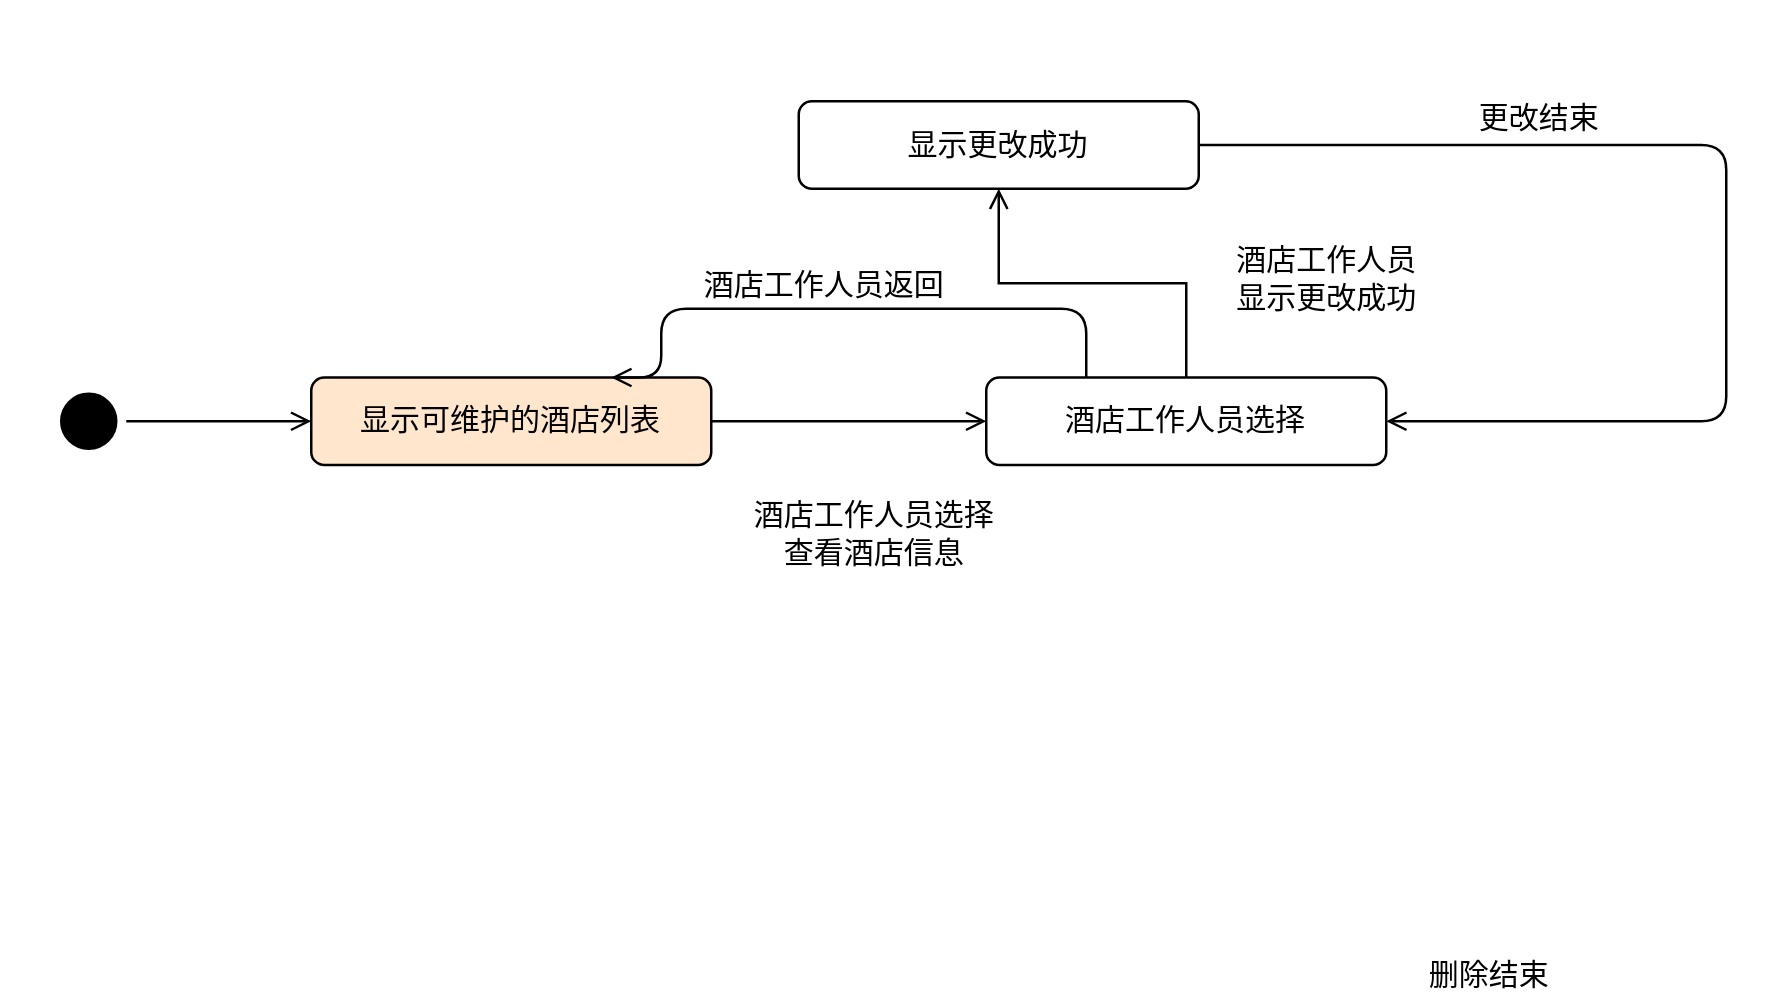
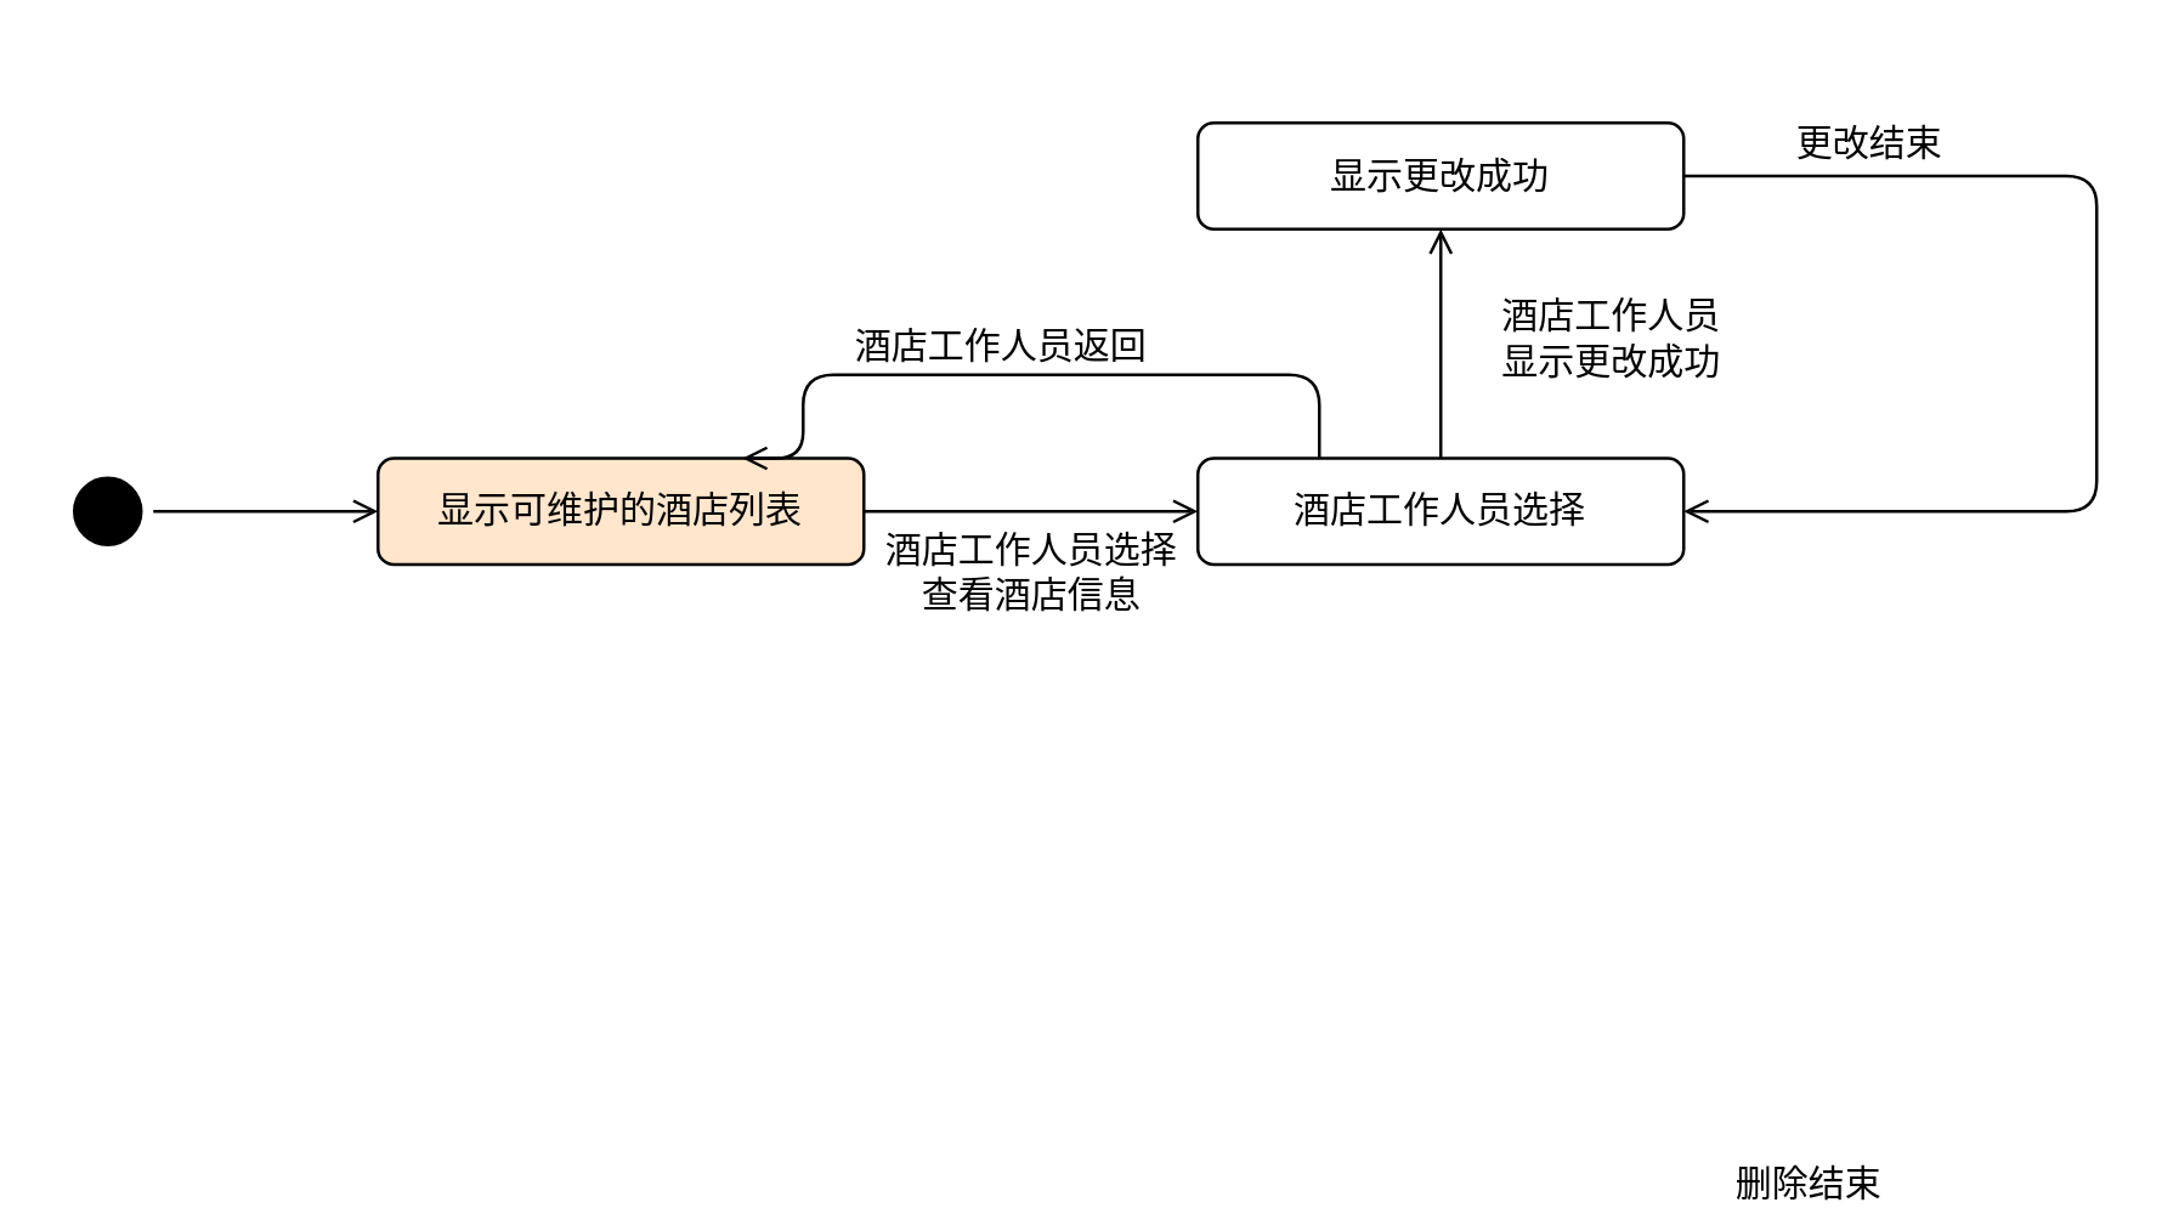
  <mxCell id="0" />
  <mxCell id="1" parent="0" />
  <mxCell id="2" style="edgeStyle=orthogonalEdgeStyle;rounded=0;comic=0;orthogonalLoop=1;jettySize=auto;html=1;entryX=0;entryY=0.5;entryDx=0;entryDy=0;shadow=0;endArrow=open;endFill=0;strokeColor=#000000;" parent="1" source="3" target="5" edge="1"><mxGeometry relative="1" as="geometry" /></mxCell>
  <mxCell id="3" value="" style="ellipse;html=1;shape=startState;fillColor=#000000;strokeColor=#000000;" parent="1" vertex="1"><mxGeometry x="20" y="153" width="30" height="30" as="geometry" /></mxCell>
  <mxCell id="4" value="" style="edgeStyle=orthogonalEdgeStyle;rounded=0;comic=0;orthogonalLoop=1;jettySize=auto;html=1;shadow=0;endArrow=open;endFill=0;strokeColor=#000000;" parent="1" source="5" target="8" edge="1"><mxGeometry relative="1" as="geometry" /></mxCell>
  <mxCell id="5" value="显示可维护的酒店列表" style="rounded=1;whiteSpace=wrap;html=1;strokeColor=#000000;fillColor=#ffe6cc;" parent="1" vertex="1"><mxGeometry x="124" y="150.5" width="160" height="35" as="geometry" /></mxCell>
  <mxCell id="6" style="edgeStyle=orthogonalEdgeStyle;rounded=1;comic=0;orthogonalLoop=1;jettySize=auto;html=1;exitX=0.25;exitY=0;exitDx=0;exitDy=0;entryX=0.75;entryY=0;entryDx=0;entryDy=0;shadow=0;endArrow=open;endFill=0;strokeColor=#000000;" parent="1" source="8" target="5" edge="1"><mxGeometry relative="1" as="geometry"><Array as="points"><mxPoint x="434" y="123" /><mxPoint x="264" y="123" /></Array></mxGeometry></mxCell>
  <mxCell id="7" value="酒店工作人员返回" style="text;html=1;align=center;verticalAlign=middle;resizable=0;points=[];labelBackgroundColor=#ffffff;" parent="6" vertex="1" connectable="0"><mxGeometry x="0.224" y="-10" relative="1" as="geometry"><mxPoint x="16.5" as="offset" /></mxGeometry></mxCell>
  <mxCell id="8" value="酒店工作人员选择" style="rounded=1;whiteSpace=wrap;html=1;strokeColor=#000000;" parent="1" vertex="1"><mxGeometry x="394" y="150.5" width="160" height="35" as="geometry" /></mxCell>
  <mxCell id="9" value="" style="edgeStyle=orthogonalEdgeStyle;rounded=0;comic=0;orthogonalLoop=1;jettySize=auto;html=1;shadow=0;endArrow=open;endFill=0;strokeColor=#000000;exitX=0.5;exitY=0;exitDx=0;exitDy=0;" parent="1" source="8" target="11" edge="1"><mxGeometry relative="1" as="geometry"><mxPoint x="474" y="63" as="sourcePoint" /></mxGeometry></mxCell>
  <mxCell id="10" style="edgeStyle=orthogonalEdgeStyle;rounded=1;comic=0;orthogonalLoop=1;jettySize=auto;html=1;exitX=0;exitY=0.5;exitDx=0;exitDy=0;entryX=1;entryY=0.5;entryDx=0;entryDy=0;shadow=0;endArrow=open;endFill=0;strokeColor=#000000;" parent="1" source="11" target="8" edge="1"><mxGeometry relative="1" as="geometry"><Array as="points"><mxPoint x="690" y="58" /><mxPoint x="690" y="168" /></Array></mxGeometry></mxCell>
- <mxCell id="11" value="显示更改成功" style="rounded=1;whiteSpace=wrap;html=1;strokeColor=#000000;" parent="1" vertex="1"><mxGeometry x="319" y="40" width="160" height="35" as="geometry" /></mxCell>
+ <mxCell id="11" value="显示更改成功" style="rounded=1;whiteSpace=wrap;html=1;strokeColor=#000000;" parent="1" vertex="1"><mxGeometry x="394" y="40" width="160" height="35" as="geometry" /></mxCell>
  <mxCell id="12" value="&lt;span style=&quot;color: rgba(0 , 0 , 0 , 0) ; font-family: monospace ; font-size: 0px&quot;&gt;%3CmxGraphModel%3E%3Croot%3E%3CmxCell%20id%3D%220%22%2F%3E%3CmxCell%20id%3D%221%22%20parent%3D%220%22%2F%3E%3CmxCell%20id%3D%222%22%20value%3D%22%E7%94%A8%E6%88%B7%E9%80%89%E6%8B%A9%26lt%3Bbr%26gt%3B%E6%9B%B4%E6%94%B9%E4%BF%A1%E6%81%AF%22%20style%3D%22text%3Bhtml%3D1%3Balign%3Dcenter%3BverticalAlign%3Dmiddle%3Bresizable%3D0%3Bpoints%3D%5B%5D%3Bautosize%3D1%3B%22%20vertex%3D%221%22%20parent%3D%221%22%3E%3CmxGeometry%20x%3D%22670%22%20y%3D%22260%22%20width%3D%2260%22%20height%3D%2230%22%20as%3D%22geometry%22%2F%3E%3C%2FmxCell%3E%3C%2Froot%3E%3C%2FmxGraphModel%3E&lt;/span&gt;" style="text;html=1;align=center;verticalAlign=middle;resizable=0;points=[];autosize=1;" parent="1" vertex="1"><mxGeometry x="498" y="20" width="20" height="20" as="geometry" /></mxCell>
  <mxCell id="13" value="&lt;span style=&quot;background-color: rgb(255 , 255 , 255)&quot;&gt;酒店工作人员&lt;br&gt;&lt;/span&gt;显示更改成功" style="text;html=1;align=center;verticalAlign=middle;resizable=0;points=[];autosize=1;" parent="1" vertex="1"><mxGeometry x="475" y="96" width="110" height="30" as="geometry" /></mxCell>
- <mxCell id="14" value="&lt;span style=&quot;background-color: rgb(255 , 255 , 255)&quot;&gt;酒店工作人员&lt;/span&gt;选择&lt;br&gt;查看酒店信息" style="text;html=1;align=center;verticalAlign=middle;resizable=0;points=[];autosize=1;" parent="1" vertex="1"><mxGeometry x="294" y="198" width="110" height="30" as="geometry" /></mxCell>
+ <mxCell id="14" value="&lt;span style=&quot;background-color: rgb(255 , 255 , 255)&quot;&gt;酒店工作人员&lt;/span&gt;选择&lt;br&gt;查看酒店信息" style="text;html=1;align=center;verticalAlign=middle;resizable=0;points=[];autosize=1;" parent="1" vertex="1"><mxGeometry x="284" y="173" width="110" height="30" as="geometry" /></mxCell>
  <mxCell id="15" value="删除结束" style="text;html=1;align=center;verticalAlign=middle;resizable=0;points=[];labelBackgroundColor=#ffffff;" parent="1" vertex="1" connectable="0"><mxGeometry x="530" y="363" as="geometry"><mxPoint x="64" y="26" as="offset" /></mxGeometry></mxCell>
  <mxCell id="16" value="更改结束" style="text;html=1;align=center;verticalAlign=middle;resizable=0;points=[];labelBackgroundColor=#ffffff;" parent="1" vertex="1" connectable="0"><mxGeometry x="550" y="20" as="geometry"><mxPoint x="64" y="26" as="offset" /></mxGeometry></mxCell>
